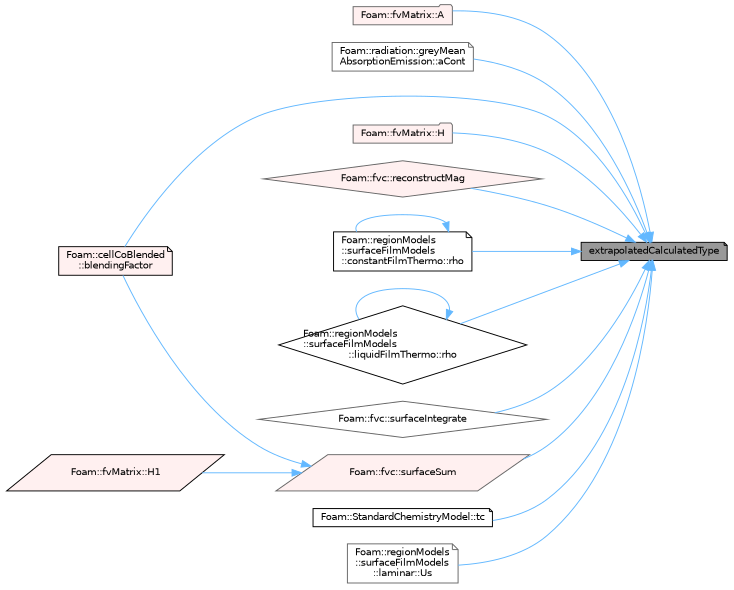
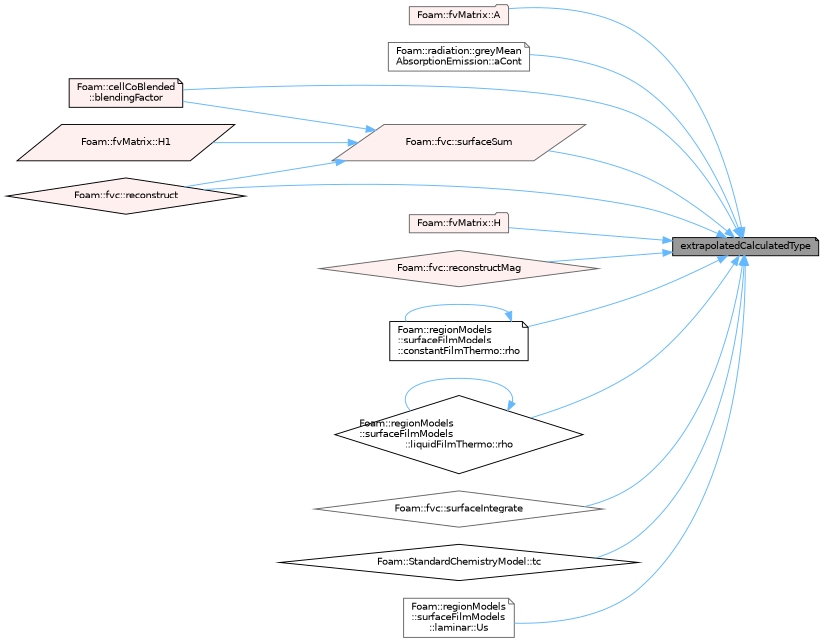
  digraph {
    rankdir=RL
    node [color=black fillcolor="#FFF0F0" fontname=Helvetica fontsize=10 shape=note style=filled]
    edge [color=steelblue1 dir=back fontname=Helvetica fontsize=10 labelfontname=Helvetica labelfontsize=10 style=solid]
    n1 [fillcolor=grey60 fontcolor=black height=0.2 label=extrapolatedCalculatedType width=0.4]
    n2 [color=gray40 height=0.2 label="Foam::fvMatrix::A" shape=folder width=0.4]
    n3 [color=gray40 fillcolor=white height=0.2 label="Foam::radiation::greyMean\lAbsorptionEmission::aCont" width=0.4]
    n4 [height=0.2 label="Foam::cellCoBlended\l::blendingFactor" width=0.4]
    n5 [color=gray40 height=0.2 label="Foam::fvMatrix::H" shape=folder width=0.4]
+   n6 [height=0.2 label="Foam::fvc::reconstruct" shape=diamond width=0.4]
    n7 [color=gray40 height=0.2 label="Foam::fvc::reconstructMag" shape=diamond width=0.4]
    n8 [fillcolor=white height=0.2 label="Foam::regionModels\l::surfaceFilmModels\l::constantFilmThermo::rho" width=0.4]
    n9 [fillcolor=white height=0.2 label="Foam::regionModels\l::surfaceFilmModels\l::liquidFilmThermo::rho" shape=diamond width=0.4]
    n10 [color=gray40 fillcolor=white height=0.2 label="Foam::fvc::surfaceIntegrate" shape=diamond width=0.4]
    n11 [color=gray40 height=0.2 label="Foam::fvc::surfaceSum" shape=parallelogram width=0.4]
-   n12 [fillcolor=white height=0.2 label="Foam::StandardChemistryModel::tc" width=0.4]
+   n12 [fillcolor=white height=0.2 label="Foam::StandardChemistryModel::tc" shape=diamond width=0.4]
    n13 [color=gray40 fillcolor=white height=0.2 label="Foam::regionModels\l::surfaceFilmModels\l::laminar::Us" width=0.4]
    n14 [height=0.2 label="Foam::fvMatrix::H1" shape=parallelogram width=0.4]
    n1 -> n2
    n1 -> n3
    n1 -> n4
    n1 -> n5
+   n1 -> n6
    n1 -> n7
    n1 -> n8
    n1 -> n9
    n1 -> n10
    n1 -> n11
    n1 -> n12
    n1 -> n13
    n8 -> n8
    n9 -> n9
    n11 -> n4
+   n11 -> n6
    n11 -> n14
  }
